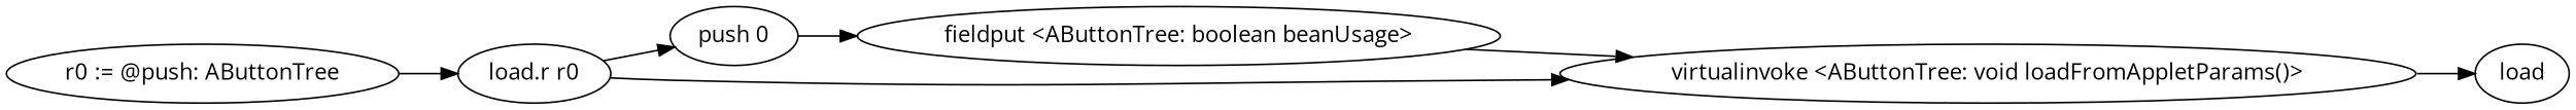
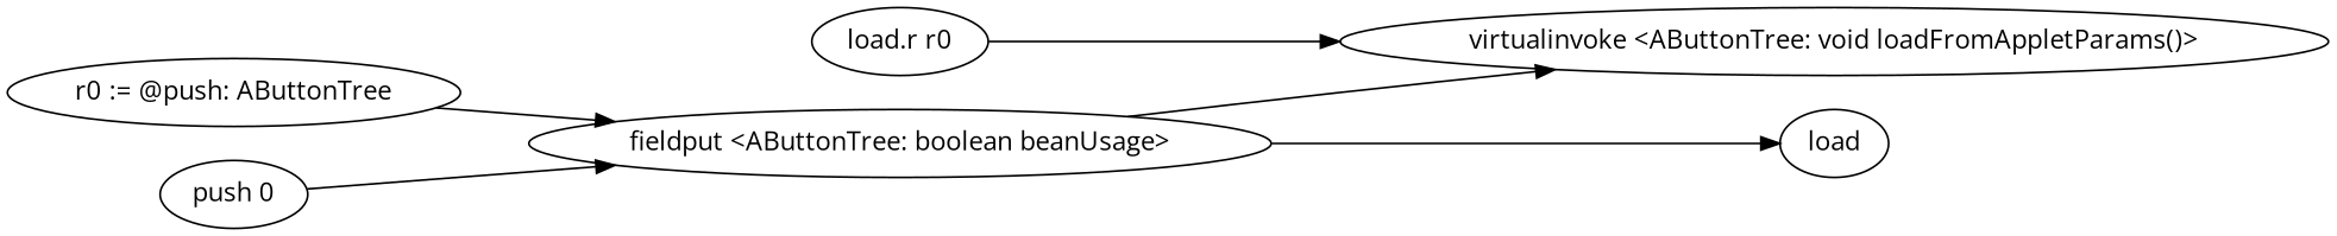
  digraph {
    fontname="Open Sans"
    rankdir=LR
    node [fontname="Open Sans"]
    edge [fontname="Open Sans"]
    n1 [label="r0 := @push: AButtonTree"]
    "load.r r0"
    "push 0"
    "virtualinvoke <AButtonTree: void loadFromAppletParams()>"
    "fieldput <AButtonTree: boolean beanUsage>"
    n6 [label=load]
-   n1 -> "load.r r0"
-   "load.r r0" -> "push 0"
+   n1 -> "fieldput <AButtonTree: boolean beanUsage>"
    "load.r r0" -> "virtualinvoke <AButtonTree: void loadFromAppletParams()>"
    "push 0" -> "fieldput <AButtonTree: boolean beanUsage>"
-   "virtualinvoke <AButtonTree: void loadFromAppletParams()>" -> n6
+   "fieldput <AButtonTree: boolean beanUsage>" -> n6
    "fieldput <AButtonTree: boolean beanUsage>" -> "virtualinvoke <AButtonTree: void loadFromAppletParams()>"
  }
